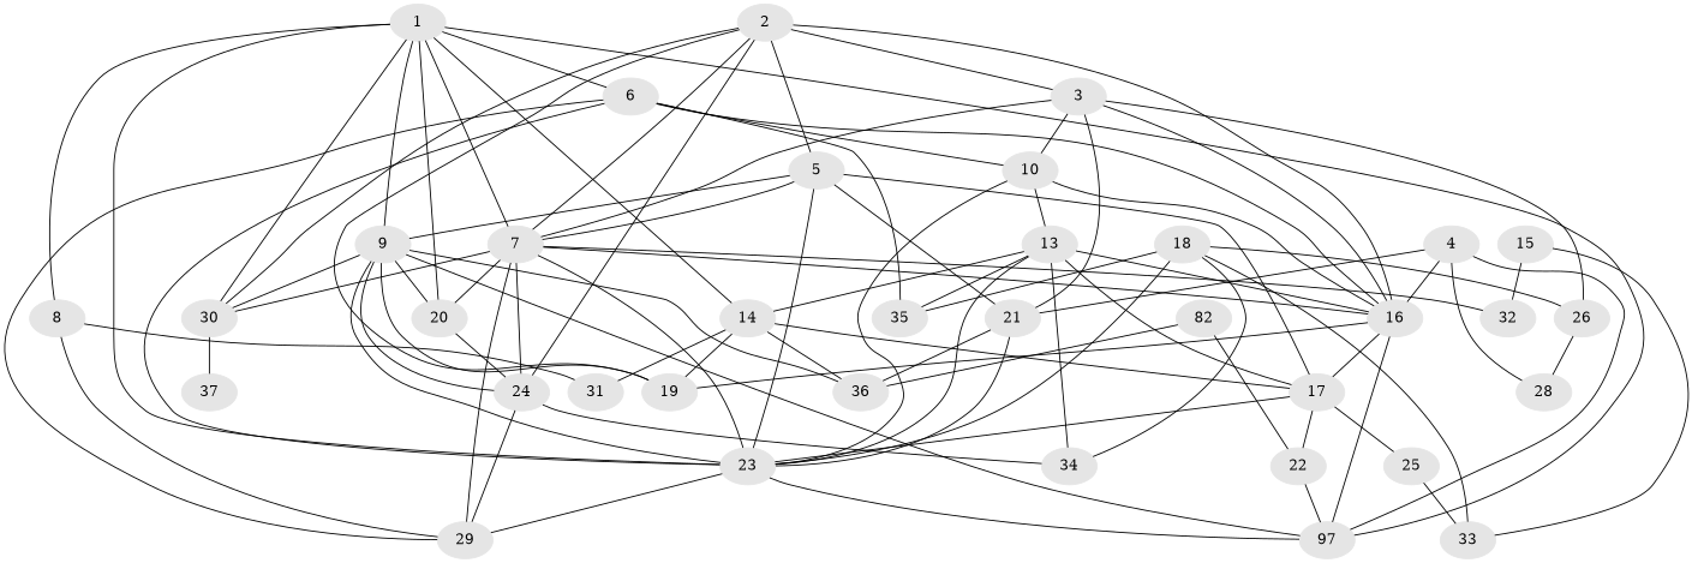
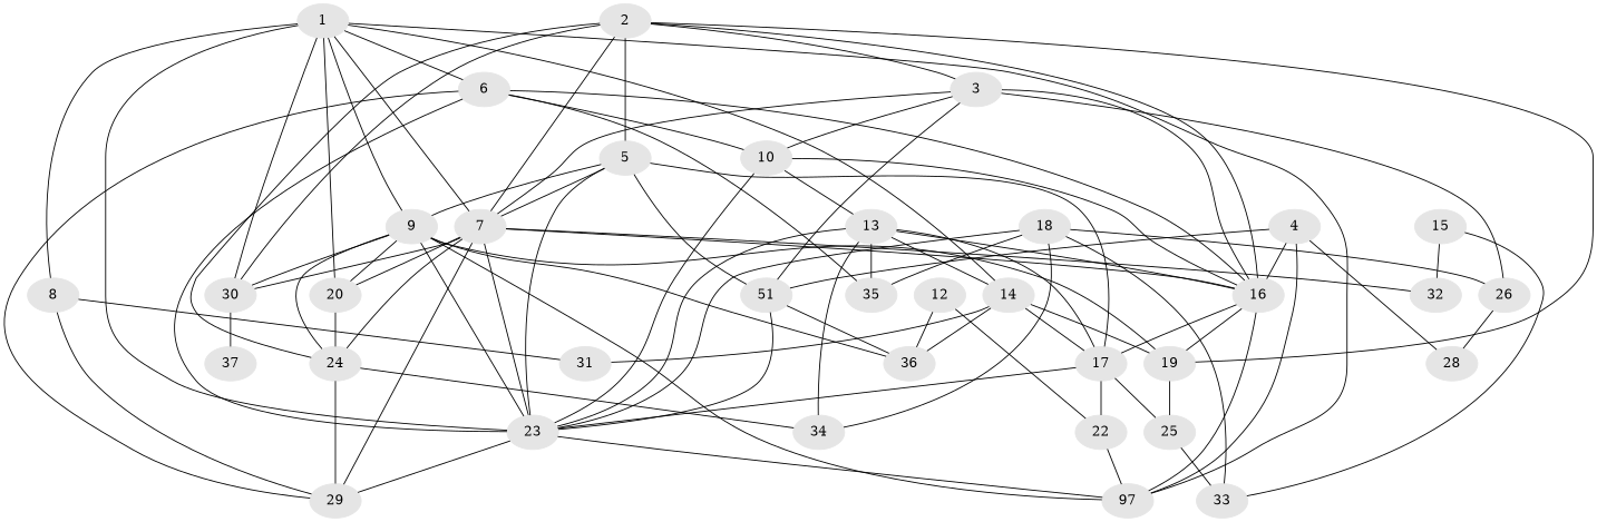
  graph {
    node [color=gray90 style=filled]
    edge [weight=1.0]
    1
    6
    7
    8
    9
    14
    20
    23
    n9 [label=97]
    30
    16
    10
    29
    35
    24
    32
    31
    19
    36
    17
    37
    2
    3
    5
-   21
+   21 [label=51]
    26
    25
    34
    13
    28
    4
    22
-   12 [label=82]
+   12
    15
    33
    18
    1 -- 6
    1 -- 7 [weight=2.0]
    1 -- 8
    1 -- 9
    1 -- 14
    1 -- 20
    1 -- 23 [weight=2.0]
    1 -- n9
    1 -- 30
    6 -- 23
    6 -- 16
    6 -- 10
    6 -- 29
    6 -- 35
    7 -- 20
    7 -- 23
    7 -- 30
    7 -- 16
    7 -- 29
    7 -- 24
    7 -- 32 [weight=2.0]
    8 -- 29
    8 -- 31
    9 -- 20
    9 -- 23
    9 -- n9
    9 -- 30
    9 -- 24
    9 -- 19
    9 -- 36
    14 -- 31
    14 -- 19
    14 -- 36
    14 -- 17
    20 -- 24
    23 -- n9
    23 -- 29
    30 -- 37
    16 -- n9
    16 -- 19
    16 -- 17 [weight=3.0]
    10 -- 23
    10 -- 16
    10 -- 13
    24 -- 29
    24 -- 34
+   19 -- 25
    17 -- 23
    17 -- 25
    17 -- 22
    2 -- 7
    2 -- 30
    2 -- 16
    2 -- 24
    2 -- 19
    2 -- 3
    2 -- 5
    3 -- 7
    3 -- 16
    3 -- 10
    3 -- 21
    3 -- 26
    5 -- 7
    5 -- 9
    5 -- 23 [weight=2.0]
    5 -- 17
    5 -- 21
    21 -- 23
    21 -- 36
    26 -- 28
    25 -- 33
    13 -- 14
    13 -- 23
    13 -- 16 [weight=2.0]
    13 -- 35
    13 -- 17
    13 -- 34
    4 -- n9
    4 -- 16
    4 -- 21
    4 -- 28
    22 -- n9
    12 -- 36
    12 -- 22
    15 -- 32
    15 -- 33
    18 -- 23
    18 -- 35
    18 -- 26
    18 -- 34
    18 -- 33
  }
